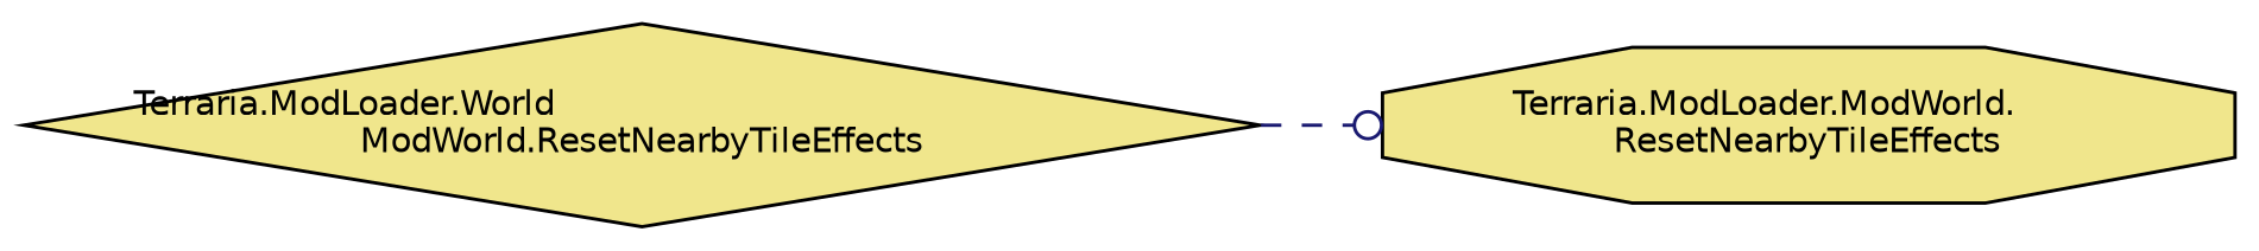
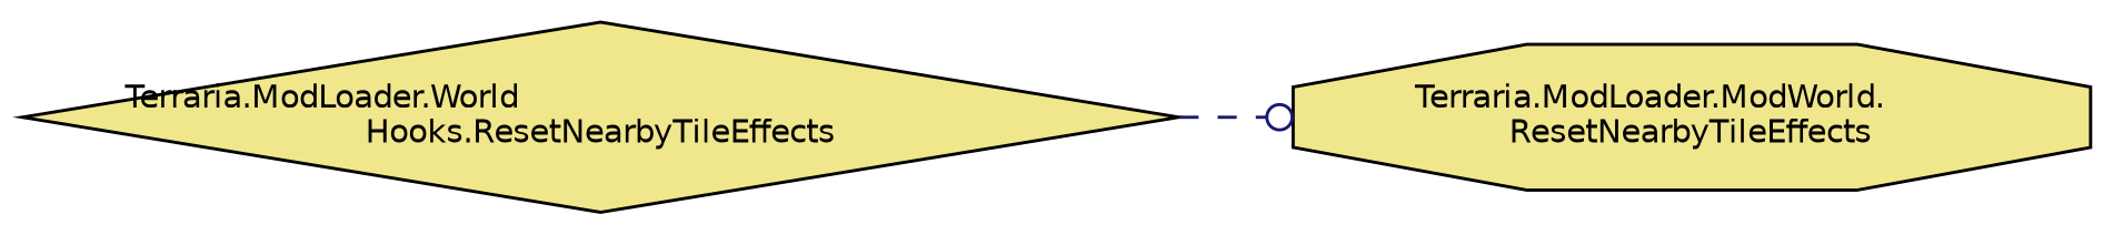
  digraph {
    rankdir=LR
    node [color=black fillcolor=khaki fontname=Helvetica fontsize=10 style=filled]
-   n1 [fontcolor=black height=0.2 label="Terraria.ModLoader.World\lModWorld.ResetNearbyTileEffects" shape=diamond width=0.4]
+   n1 [fontcolor=black height=0.2 label="Terraria.ModLoader.World\lHooks.ResetNearbyTileEffects" shape=diamond width=0.4]
    n2 [height=0.2 label="Terraria.ModLoader.ModWorld.\lResetNearbyTileEffects" shape=octagon width=0.4]
    n1 -> n2 [color=midnightblue fontname=Helvetica fontsize=10 labelfontname=Helvetica labelfontsize=10 style=dashed arrowhead=odot]
  }
